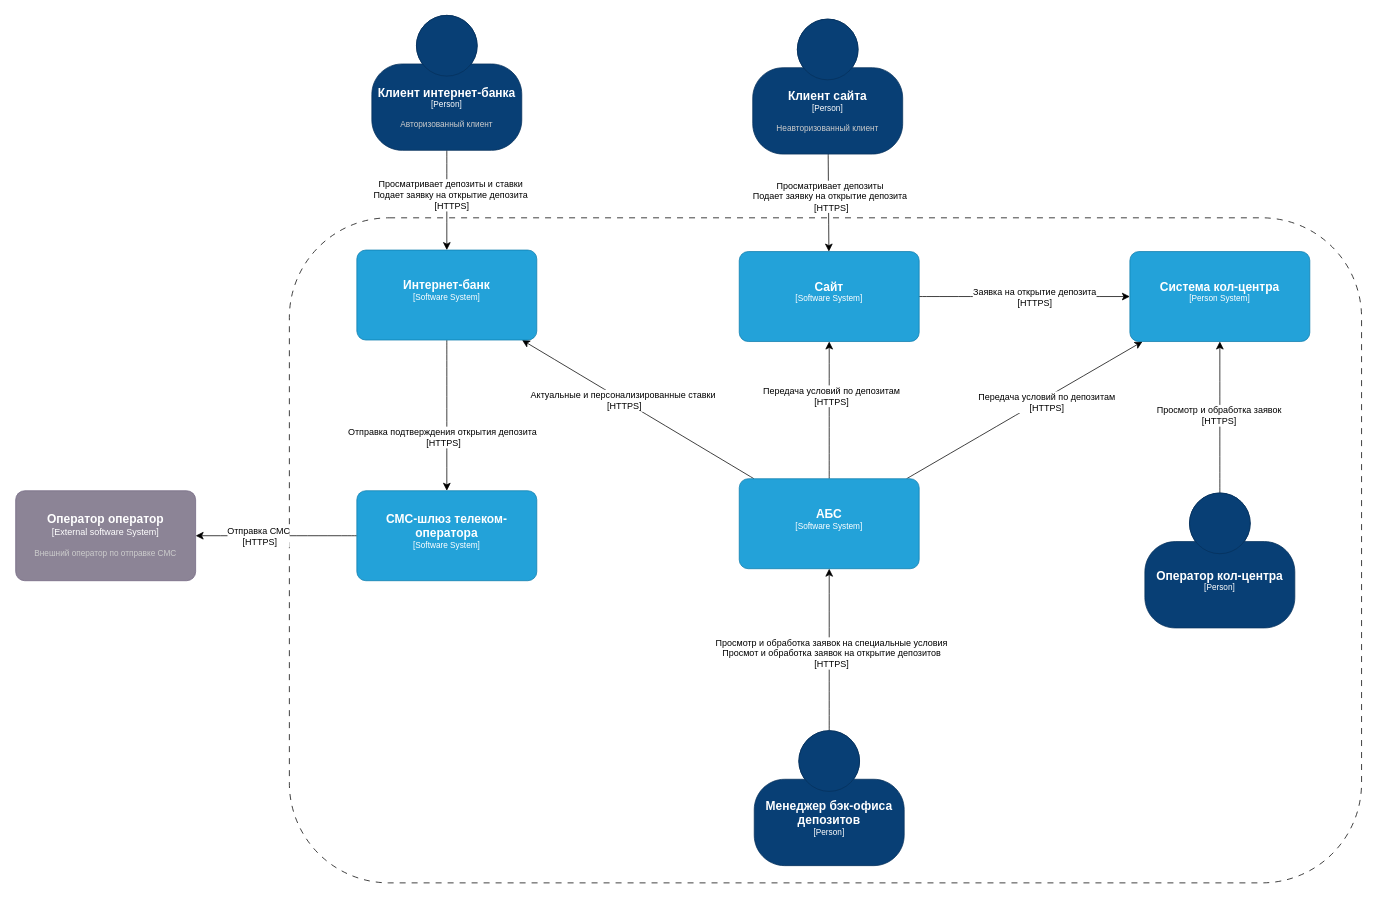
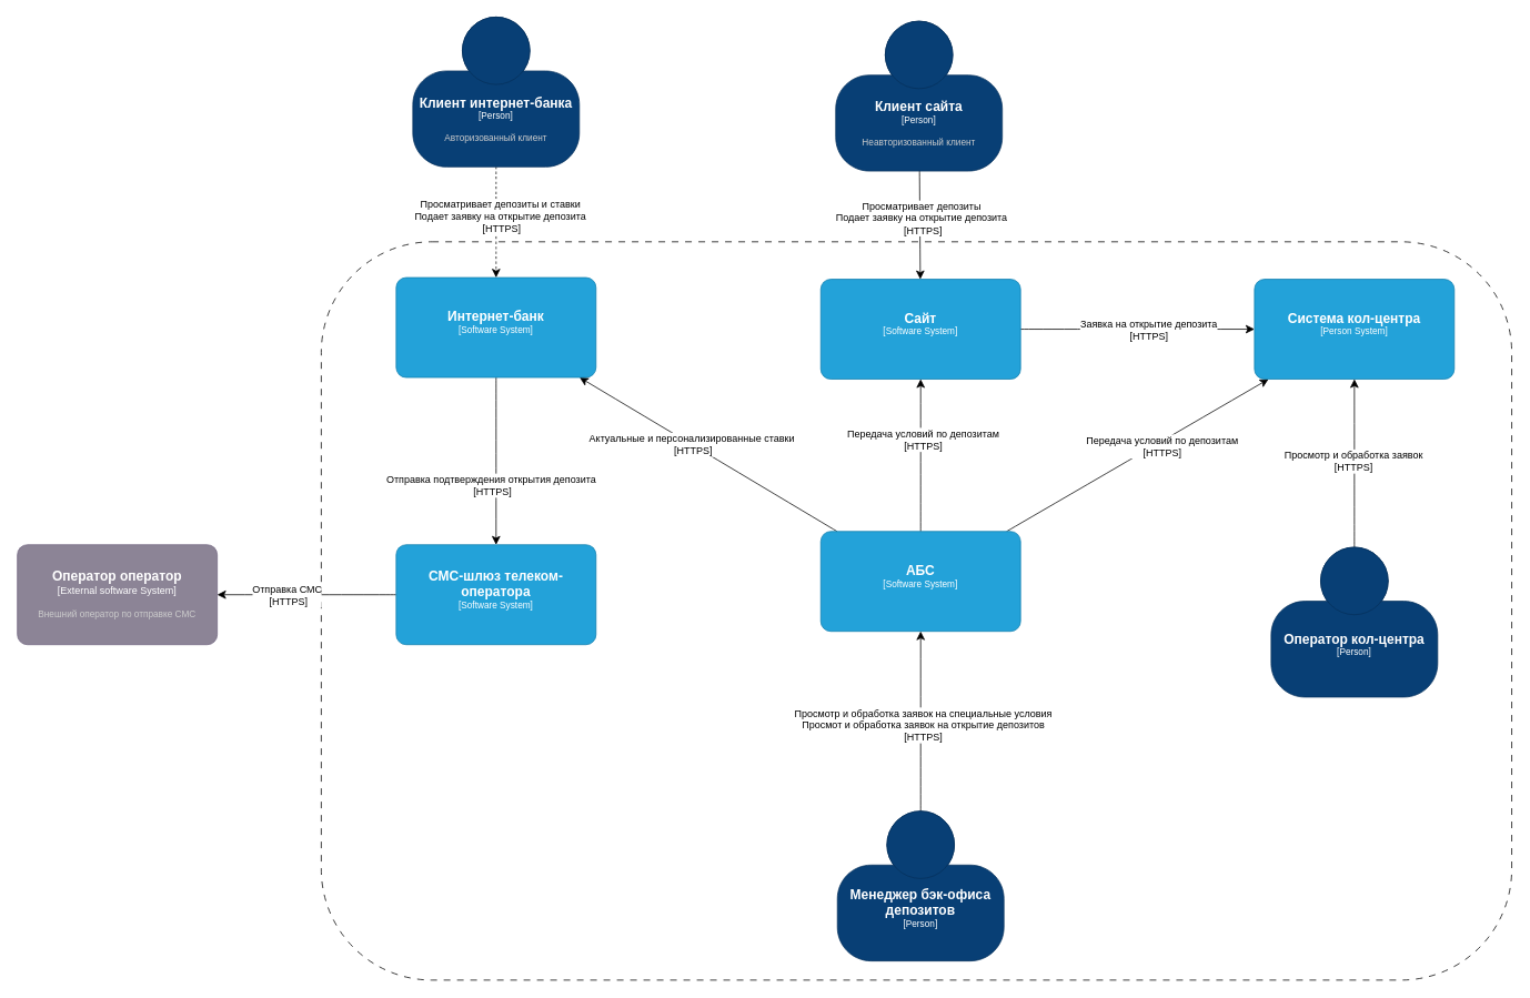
  <mxCell id="0" />
  <mxCell id="1" parent="0" />
  <mxCell id="2" value="" style="rounded=1;whiteSpace=wrap;html=1;fontFamily=Helvetica;fontSize=12;fontColor=default;labelBackgroundColor=default;dashed=1;fillColor=none;dashPattern=8 8;" parent="1" vertex="1"><mxGeometry x="385" y="290" width="1430" height="887" as="geometry" /></mxCell>
  <mxCell id="3" style="edgeStyle=none;curved=1;rounded=0;orthogonalLoop=1;jettySize=auto;html=1;fontSize=12;startSize=8;endSize=8;" parent="1" source="5" target="19" edge="1"><mxGeometry relative="1" as="geometry" /></mxCell>
  <mxCell id="4" value="Просматривает депозиты&lt;br&gt;Подает заявку на открытие депозита&lt;div&gt;&amp;nbsp;[HTTPS]&lt;/div&gt;" style="edgeLabel;html=1;align=center;verticalAlign=middle;resizable=0;points=[];fontSize=12;" parent="3" vertex="1" connectable="0"><mxGeometry x="-0.015" relative="1" as="geometry"><mxPoint x="1" y="-7" as="offset" /></mxGeometry></mxCell>
  <mxCell id="5" value="&lt;font style=&quot;font-size: 16px&quot;&gt;&lt;b&gt;Клиент сайта&lt;/b&gt;&lt;/font&gt;&lt;div&gt;[Person]&lt;/div&gt;&lt;br&gt;&lt;div&gt;&lt;font style=&quot;font-size: 11px&quot;&gt;&lt;font color=&quot;#cccccc&quot;&gt;Неавторизованный клиент&lt;/font&gt;&lt;/div&gt;" style="html=1;fontSize=11;dashed=0;whiteSpace=wrap;fillColor=#083F75;strokeColor=#06315C;fontColor=#ffffff;shape=mxgraph.c4.person2;align=center;metaEdit=1;points=[[0.5,0,0],[1,0.5,0],[1,0.75,0],[0.75,1,0],[0.5,1,0],[0.25,1,0],[0,0.75,0],[0,0.5,0]];resizable=0;" parent="1" vertex="1"><mxGeometry x="1003" y="25" width="200" height="180" as="geometry" /></mxCell>
  <mxCell id="6" style="edgeStyle=none;curved=1;rounded=0;orthogonalLoop=1;jettySize=auto;html=1;fontSize=12;startSize=8;endSize=8;" edge="1" parent="1" source="12" target="25"><mxGeometry relative="1" as="geometry" /></mxCell>
  <mxCell id="7" value="Актуальные и персонализированные ставки&lt;br&gt;&lt;div&gt;&amp;nbsp;[HTTPS]&lt;/div&gt;" style="edgeLabel;html=1;align=center;verticalAlign=middle;resizable=0;points=[];fontSize=12;" vertex="1" connectable="0" parent="6"><mxGeometry x="0.131" relative="1" as="geometry"><mxPoint as="offset" /></mxGeometry></mxCell>
  <mxCell id="8" style="edgeStyle=none;curved=1;rounded=0;orthogonalLoop=1;jettySize=auto;html=1;fontSize=12;startSize=8;endSize=8;" edge="1" parent="1" source="12" target="13"><mxGeometry relative="1" as="geometry" /></mxCell>
  <mxCell id="9" value="Передача условий по депозитам&lt;br&gt;[HTTPS]" style="edgeLabel;html=1;align=center;verticalAlign=middle;resizable=0;points=[];fontSize=12;" vertex="1" connectable="0" parent="8"><mxGeometry x="0.172" y="-5" relative="1" as="geometry"><mxPoint as="offset" /></mxGeometry></mxCell>
  <mxCell id="10" style="edgeStyle=none;curved=1;rounded=0;orthogonalLoop=1;jettySize=auto;html=1;fontSize=12;startSize=8;endSize=8;" edge="1" parent="1" source="12" target="19"><mxGeometry relative="1" as="geometry" /></mxCell>
  <mxCell id="11" value="Передача условий по депозитам&lt;br&gt;[HTTPS]" style="edgeLabel;html=1;align=center;verticalAlign=middle;resizable=0;points=[];fontSize=12;" vertex="1" connectable="0" parent="10"><mxGeometry x="0.213" y="-2" relative="1" as="geometry"><mxPoint as="offset" /></mxGeometry></mxCell>
  <mxCell id="12" value="&lt;font style=&quot;font-size: 16px&quot;&gt;&lt;b&gt;АБС&lt;/b&gt;&lt;/font&gt;&lt;div&gt;[Software System]&lt;/div&gt;&lt;br&gt;&lt;div&gt;&lt;font style=&quot;font-size: 11px&quot;&gt;&lt;font color=&quot;#cccccc&quot;&gt;&lt;/font&gt;&lt;/div&gt;" style="rounded=1;whiteSpace=wrap;html=1;labelBackgroundColor=none;fillColor=#23A2D9;fontColor=#ffffff;align=center;arcSize=10;strokeColor=#0E7DAD;metaEdit=1;resizable=0;points=[[0.25,0,0],[0.5,0,0],[0.75,0,0],[1,0.25,0],[1,0.5,0],[1,0.75,0],[0.75,1,0],[0.5,1,0],[0.25,1,0],[0,0.75,0],[0,0.5,0],[0,0.25,0]];verticalAlign=middle;fontFamily=Helvetica;fontSize=11;" parent="1" vertex="1"><mxGeometry x="985" y="638" width="240" height="120" as="geometry" /></mxCell>
  <mxCell id="13" value="&lt;font style=&quot;font-size: 16px&quot;&gt;&lt;b&gt;Система кол-центра&lt;/b&gt;&lt;/font&gt;&lt;div&gt;[Person System]&lt;/div&gt;&lt;br&gt;&lt;div&gt;&lt;font style=&quot;font-size: 11px&quot;&gt;&lt;font color=&quot;#cccccc&quot;&gt;&lt;/font&gt;&lt;/div&gt;" style="rounded=1;whiteSpace=wrap;html=1;labelBackgroundColor=none;fillColor=#23A2D9;fontColor=#ffffff;align=center;arcSize=10;strokeColor=#0E7DAD;metaEdit=1;resizable=0;points=[[0.25,0,0],[0.5,0,0],[0.75,0,0],[1,0.25,0],[1,0.5,0],[1,0.75,0],[0.75,1,0],[0.5,1,0],[0.25,1,0],[0,0.75,0],[0,0.5,0],[0,0.25,0]];verticalAlign=middle;fontFamily=Helvetica;fontSize=11;" parent="1" vertex="1"><mxGeometry x="1506" y="335" width="240" height="120" as="geometry" /></mxCell>
  <mxCell id="14" style="edgeStyle=none;curved=1;rounded=0;orthogonalLoop=1;jettySize=auto;html=1;fontSize=12;startSize=8;endSize=8;" parent="1" source="16" target="32" edge="1"><mxGeometry relative="1" as="geometry" /></mxCell>
  <mxCell id="15" value="Отправка СМС&lt;br&gt;&lt;div&gt;&amp;nbsp;[HTTPS]&lt;/div&gt;" style="edgeLabel;html=1;align=center;verticalAlign=middle;resizable=0;points=[];fontSize=12;" parent="14" vertex="1" connectable="0"><mxGeometry x="0.229" relative="1" as="geometry"><mxPoint as="offset" /></mxGeometry></mxCell>
  <mxCell id="16" value="&lt;font style=&quot;font-size: 16px&quot;&gt;&lt;b&gt;СМС-шлюз телеком-оператора&lt;/b&gt;&lt;/font&gt;&lt;div&gt;[Software System]&lt;/div&gt;&lt;br&gt;&lt;div&gt;&lt;font style=&quot;font-size: 11px&quot;&gt;&lt;font color=&quot;#cccccc&quot;&gt;&lt;/font&gt;&lt;/div&gt;" style="rounded=1;whiteSpace=wrap;html=1;labelBackgroundColor=none;fillColor=#23A2D9;fontColor=#ffffff;align=center;arcSize=10;strokeColor=#0E7DAD;metaEdit=1;resizable=0;points=[[0.25,0,0],[0.5,0,0],[0.75,0,0],[1,0.25,0],[1,0.5,0],[1,0.75,0],[0.75,1,0],[0.5,1,0],[0.25,1,0],[0,0.75,0],[0,0.5,0],[0,0.25,0]];verticalAlign=middle;fontFamily=Helvetica;fontSize=11;" parent="1" vertex="1"><mxGeometry x="475" y="654" width="240" height="120" as="geometry" /></mxCell>
  <mxCell id="17" style="edgeStyle=none;curved=1;rounded=0;orthogonalLoop=1;jettySize=auto;html=1;fontSize=12;startSize=8;endSize=8;" parent="1" source="19" target="13" edge="1"><mxGeometry relative="1" as="geometry" /></mxCell>
  <mxCell id="18" value="Заявка на открытие депозита&lt;br&gt;[HTTPS]" style="edgeLabel;html=1;align=center;verticalAlign=middle;resizable=0;points=[];fontSize=12;" parent="17" vertex="1" connectable="0"><mxGeometry x="0.228" y="-2" relative="1" as="geometry"><mxPoint x="-20" y="-2" as="offset" /></mxGeometry></mxCell>
  <mxCell id="19" value="&lt;font style=&quot;font-size: 16px&quot;&gt;&lt;b&gt;Сайт&lt;/b&gt;&lt;/font&gt;&lt;div&gt;[Software System]&lt;/div&gt;&lt;br&gt;&lt;div&gt;&lt;font style=&quot;font-size: 11px&quot;&gt;&lt;font color=&quot;#cccccc&quot;&gt;&lt;/font&gt;&lt;/div&gt;" style="rounded=1;whiteSpace=wrap;html=1;labelBackgroundColor=none;fillColor=#23A2D9;fontColor=#ffffff;align=center;arcSize=10;strokeColor=#0E7DAD;metaEdit=1;resizable=0;points=[[0.25,0,0],[0.5,0,0],[0.75,0,0],[1,0.25,0],[1,0.5,0],[1,0.75,0],[0.75,1,0],[0.5,1,0],[0.25,1,0],[0,0.75,0],[0,0.5,0],[0,0.25,0]];verticalAlign=middle;fontFamily=Helvetica;fontSize=11;" parent="1" vertex="1"><mxGeometry x="985" y="335" width="240" height="120" as="geometry" /></mxCell>
  <mxCell id="20" style="edgeStyle=none;curved=1;rounded=0;orthogonalLoop=1;jettySize=auto;html=1;fontSize=12;startSize=8;endSize=8;" parent="1" source="22" target="13" edge="1"><mxGeometry relative="1" as="geometry" /></mxCell>
  <mxCell id="21" value="Просмотр и обработка заявок&lt;br&gt;[HTTPS]" style="edgeLabel;html=1;align=center;verticalAlign=middle;resizable=0;points=[];fontSize=12;" parent="20" vertex="1" connectable="0"><mxGeometry x="0.036" y="2" relative="1" as="geometry"><mxPoint y="1" as="offset" /></mxGeometry></mxCell>
  <mxCell id="22" value="&lt;font style=&quot;font-size: 16px&quot;&gt;&lt;b&gt;Оператор кол-центра&lt;/b&gt;&lt;/font&gt;&lt;div&gt;[Person]&lt;/div&gt;&lt;br&gt;&lt;div&gt;&lt;font style=&quot;font-size: 11px&quot;&gt;&lt;font color=&quot;#cccccc&quot;&gt;&lt;/font&gt;&lt;/div&gt;" style="html=1;fontSize=11;dashed=0;whiteSpace=wrap;fillColor=#083F75;strokeColor=#06315C;fontColor=#ffffff;shape=mxgraph.c4.person2;align=center;metaEdit=1;points=[[0.5,0,0],[1,0.5,0],[1,0.75,0],[0.75,1,0],[0.5,1,0],[0.25,1,0],[0,0.75,0],[0,0.5,0]];resizable=0;" parent="1" vertex="1"><mxGeometry x="1526" y="657" width="200" height="180" as="geometry" /></mxCell>
  <mxCell id="23" style="edgeStyle=none;curved=1;rounded=0;orthogonalLoop=1;jettySize=auto;html=1;fontSize=12;startSize=8;endSize=8;" parent="1" source="25" target="16" edge="1"><mxGeometry relative="1" as="geometry" /></mxCell>
  <mxCell id="24" value="Отправка подтверждения открытия депозита&lt;br&gt;&lt;div&gt;&amp;nbsp;[HTTPS]&lt;/div&gt;" style="edgeLabel;html=1;align=center;verticalAlign=middle;resizable=0;points=[];fontSize=12;" parent="23" vertex="1" connectable="0"><mxGeometry x="-0.171" y="-3" relative="1" as="geometry"><mxPoint x="-4" y="46" as="offset" /></mxGeometry></mxCell>
  <mxCell id="25" value="&lt;font style=&quot;font-size: 16px&quot;&gt;&lt;b&gt;Интернет-банк&lt;/b&gt;&lt;/font&gt;&lt;div&gt;[Software System]&lt;/div&gt;&lt;br&gt;&lt;div&gt;&lt;font style=&quot;font-size: 11px&quot;&gt;&lt;font color=&quot;#cccccc&quot;&gt;&lt;/font&gt;&lt;/div&gt;" style="rounded=1;whiteSpace=wrap;html=1;labelBackgroundColor=none;fillColor=#23A2D9;fontColor=#ffffff;align=center;arcSize=10;strokeColor=#0E7DAD;metaEdit=1;resizable=0;points=[[0.25,0,0],[0.5,0,0],[0.75,0,0],[1,0.25,0],[1,0.5,0],[1,0.75,0],[0.75,1,0],[0.5,1,0],[0.25,1,0],[0,0.75,0],[0,0.5,0],[0,0.25,0]];verticalAlign=middle;fontFamily=Helvetica;fontSize=11;" parent="1" vertex="1"><mxGeometry x="475" y="333" width="240" height="120" as="geometry" /></mxCell>
- <mxCell id="26" style="edgeStyle=none;curved=1;rounded=0;orthogonalLoop=1;jettySize=auto;html=1;fontSize=12;startSize=8;endSize=8;" parent="1" source="28" target="25" edge="1"><mxGeometry relative="1" as="geometry" /></mxCell>
+ <mxCell id="26" style="edgeStyle=none;curved=1;rounded=0;orthogonalLoop=1;jettySize=auto;html=1;fontSize=12;startSize=8;endSize=8;dashed=1;" parent="1" source="28" target="25" edge="1"><mxGeometry relative="1" as="geometry" /></mxCell>
  <mxCell id="27" value="Просматривает депозиты и ставки&lt;br&gt;Подает заявку на открытие депозита&lt;div&gt;&amp;nbsp;[HTTPS]&lt;/div&gt;" style="edgeLabel;html=1;align=center;verticalAlign=middle;resizable=0;points=[];fontSize=12;" parent="26" vertex="1" connectable="0"><mxGeometry x="-0.211" y="-1" relative="1" as="geometry"><mxPoint x="5" y="7" as="offset" /></mxGeometry></mxCell>
  <mxCell id="28" value="&lt;font style=&quot;font-size: 16px&quot;&gt;&lt;b&gt;Клиент интернет-банка&lt;/b&gt;&lt;/font&gt;&lt;div&gt;[Person]&lt;/div&gt;&lt;br&gt;&lt;div&gt;&lt;font style=&quot;font-size: 11px&quot;&gt;&lt;font color=&quot;#cccccc&quot;&gt;Авторизованный клиент&lt;/font&gt;&lt;/div&gt;" style="html=1;fontSize=11;dashed=0;whiteSpace=wrap;fillColor=#083F75;strokeColor=#06315C;fontColor=#ffffff;shape=mxgraph.c4.person2;align=center;metaEdit=1;points=[[0.5,0,0],[1,0.5,0],[1,0.75,0],[0.75,1,0],[0.5,1,0],[0.25,1,0],[0,0.75,0],[0,0.5,0]];resizable=0;" parent="1" vertex="1"><mxGeometry x="495" y="20" width="200" height="180" as="geometry" /></mxCell>
  <mxCell id="29" style="edgeStyle=none;curved=1;rounded=0;orthogonalLoop=1;jettySize=auto;html=1;fontSize=12;startSize=8;endSize=8;" parent="1" source="31" target="12" edge="1"><mxGeometry relative="1" as="geometry" /></mxCell>
  <mxCell id="30" value="Просмотр и обработка заявок на специальные условия&lt;br&gt;Просмот и обработка заявок на открытие депозитов&lt;div&gt;[HTTPS]&lt;/div&gt;" style="edgeLabel;html=1;align=center;verticalAlign=middle;resizable=0;points=[];fontSize=12;" parent="29" vertex="1" connectable="0"><mxGeometry x="-0.038" y="-2" relative="1" as="geometry"><mxPoint as="offset" /></mxGeometry></mxCell>
  <mxCell id="31" value="&lt;font style=&quot;font-size: 16px&quot;&gt;&lt;b&gt;Менеджер бэк-офиса депозитов&lt;/b&gt;&lt;/font&gt;&lt;div&gt;[Person]&lt;/div&gt;&lt;br&gt;&lt;div&gt;&lt;font style=&quot;font-size: 11px&quot;&gt;&lt;font color=&quot;#cccccc&quot;&gt;&lt;/font&gt;&lt;/div&gt;" style="html=1;fontSize=11;dashed=0;whiteSpace=wrap;fillColor=#083F75;strokeColor=#06315C;fontColor=#ffffff;shape=mxgraph.c4.person2;align=center;metaEdit=1;points=[[0.5,0,0],[1,0.5,0],[1,0.75,0],[0.75,1,0],[0.5,1,0],[0.25,1,0],[0,0.75,0],[0,0.5,0]];resizable=0;" parent="1" vertex="1"><mxGeometry x="1005" y="974" width="200" height="180" as="geometry" /></mxCell>
  <mxCell id="32" value="&lt;font style=&quot;font-size: 16px&quot;&gt;&lt;b&gt;Оператор оператор&lt;/b&gt;&lt;/font&gt;&lt;div&gt;[External software System]&lt;/div&gt;&lt;br&gt;&lt;div&gt;&lt;font style=&quot;font-size: 11px&quot;&gt;&lt;font color=&quot;#cccccc&quot;&gt;Внешний оператор по отправке СМС&lt;/font&gt;&lt;/div&gt;" style="rounded=1;whiteSpace=wrap;html=1;labelBackgroundColor=none;fillColor=#8C8496;align=center;arcSize=10;strokeColor=#736782;metaEdit=1;resizable=0;points=[[0.25,0,0],[0.5,0,0],[0.75,0,0],[1,0.25,0],[1,0.5,0],[1,0.75,0],[0.75,1,0],[0.5,1,0],[0.25,1,0],[0,0.75,0],[0,0.5,0],[0,0.25,0]];verticalAlign=middle;fontFamily=Helvetica;fontSize=12;fontColor=#ffffff;" parent="1" vertex="1"><mxGeometry x="20" y="654" width="240" height="120" as="geometry" /></mxCell>
